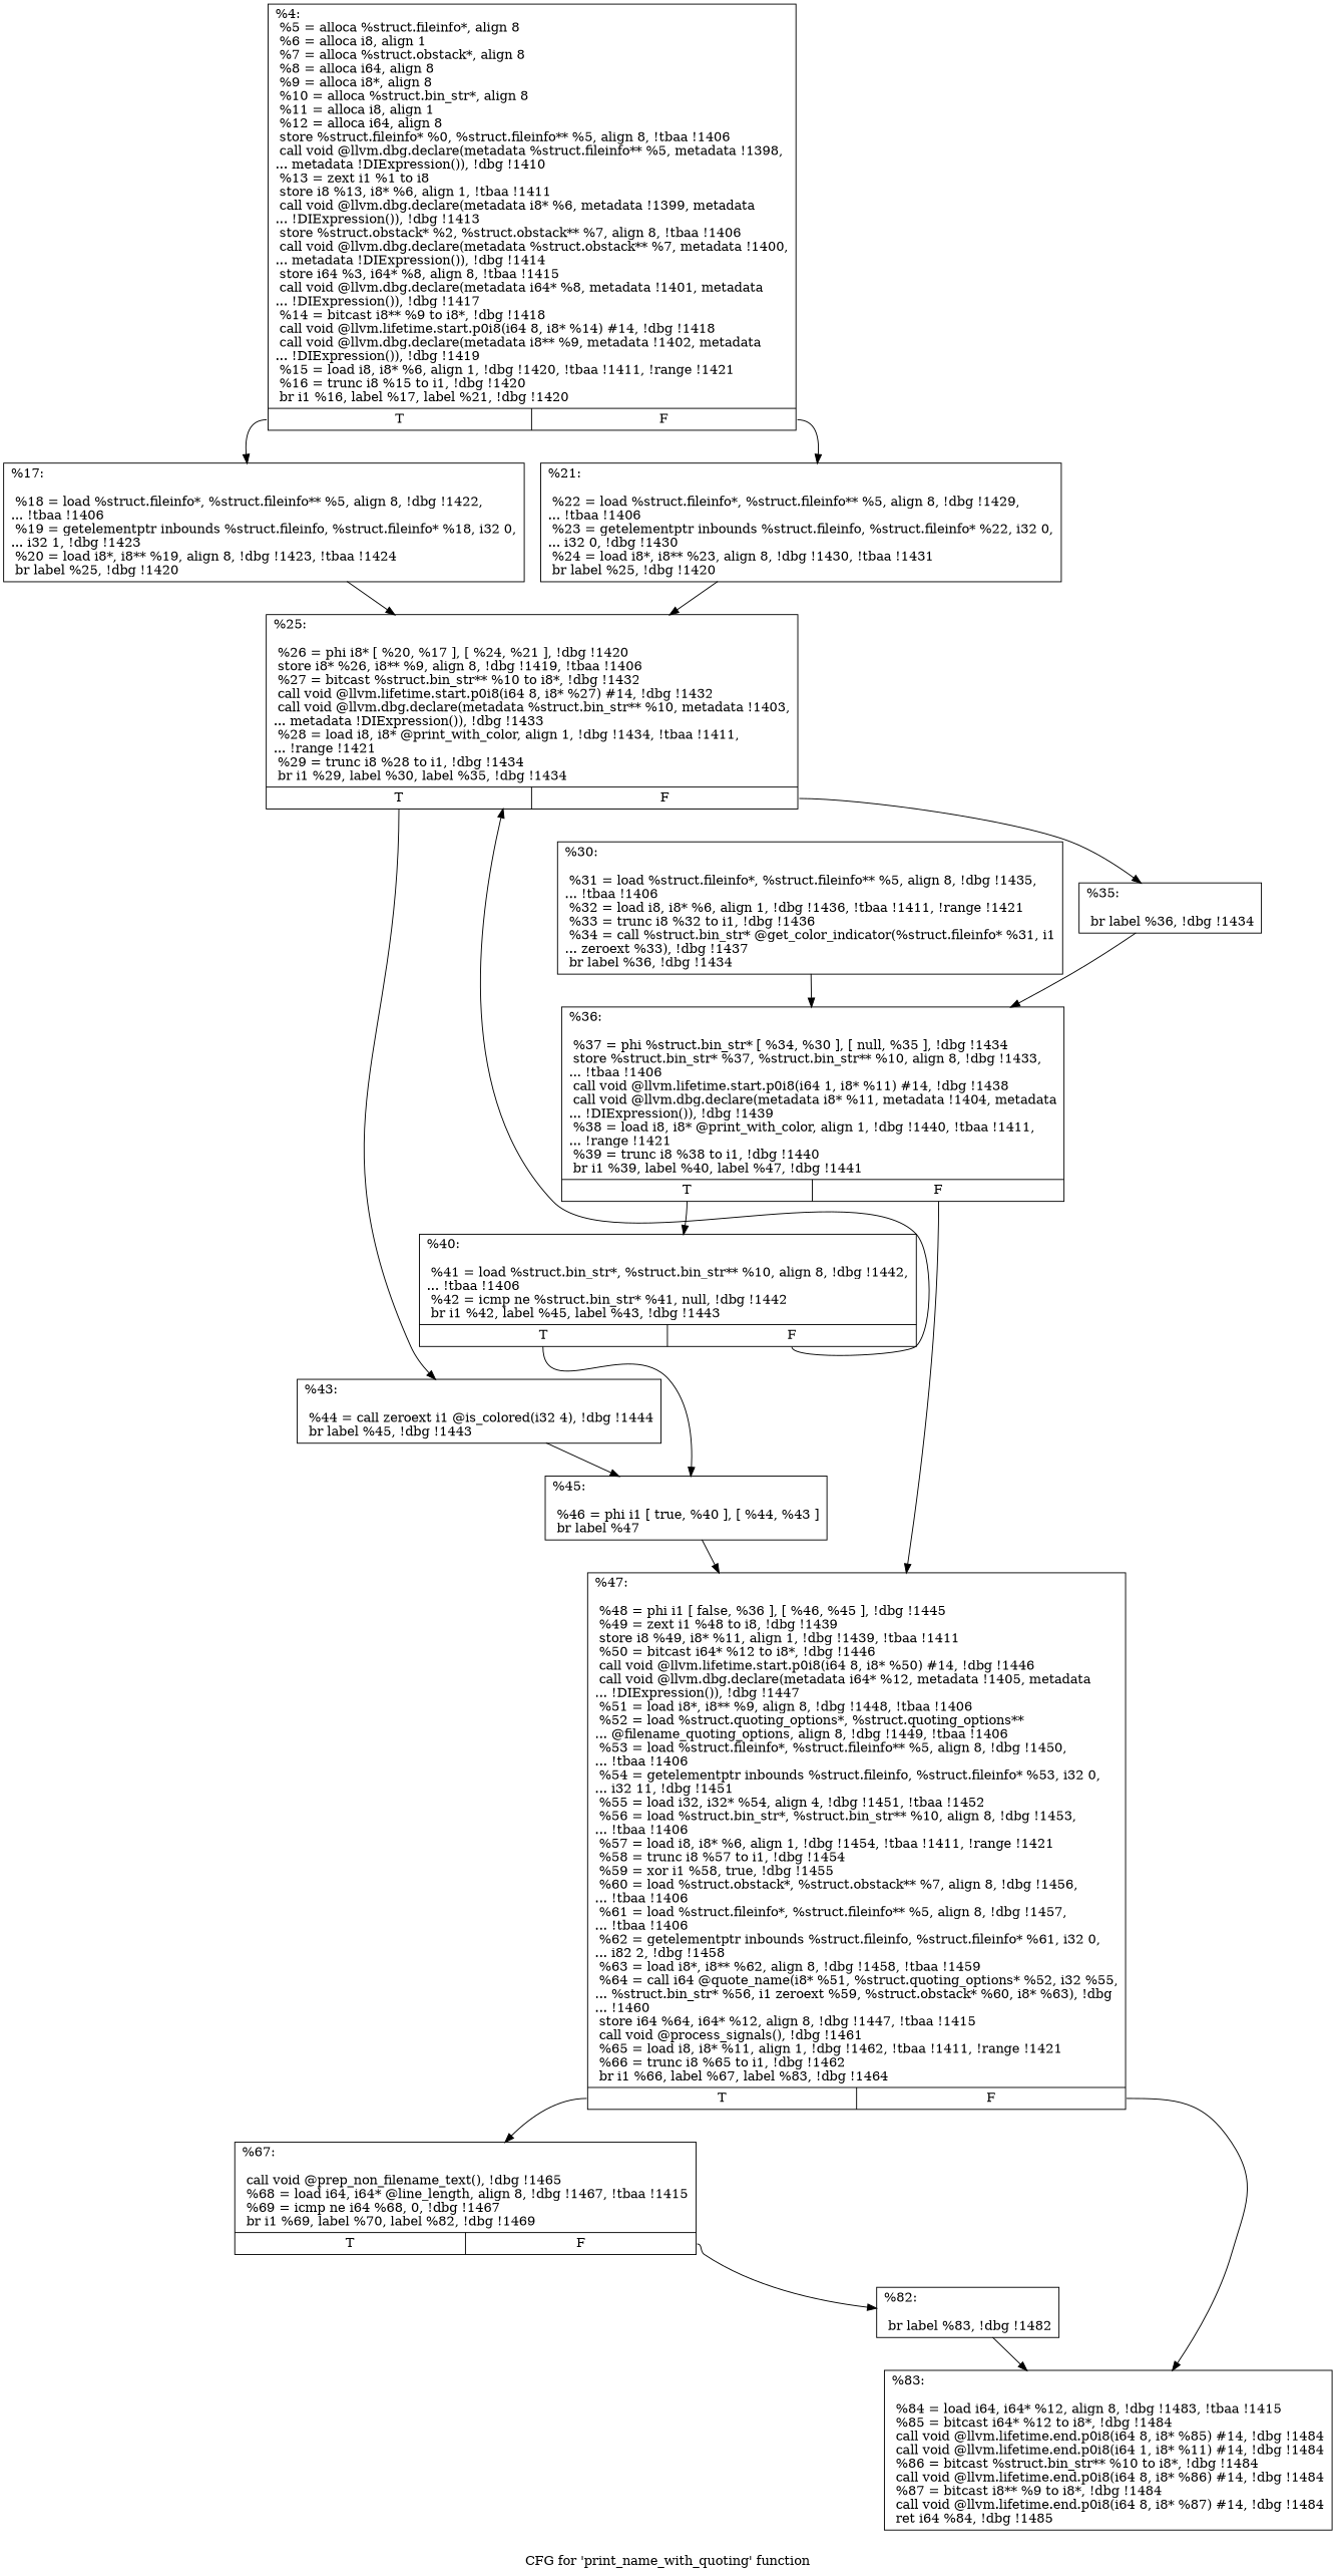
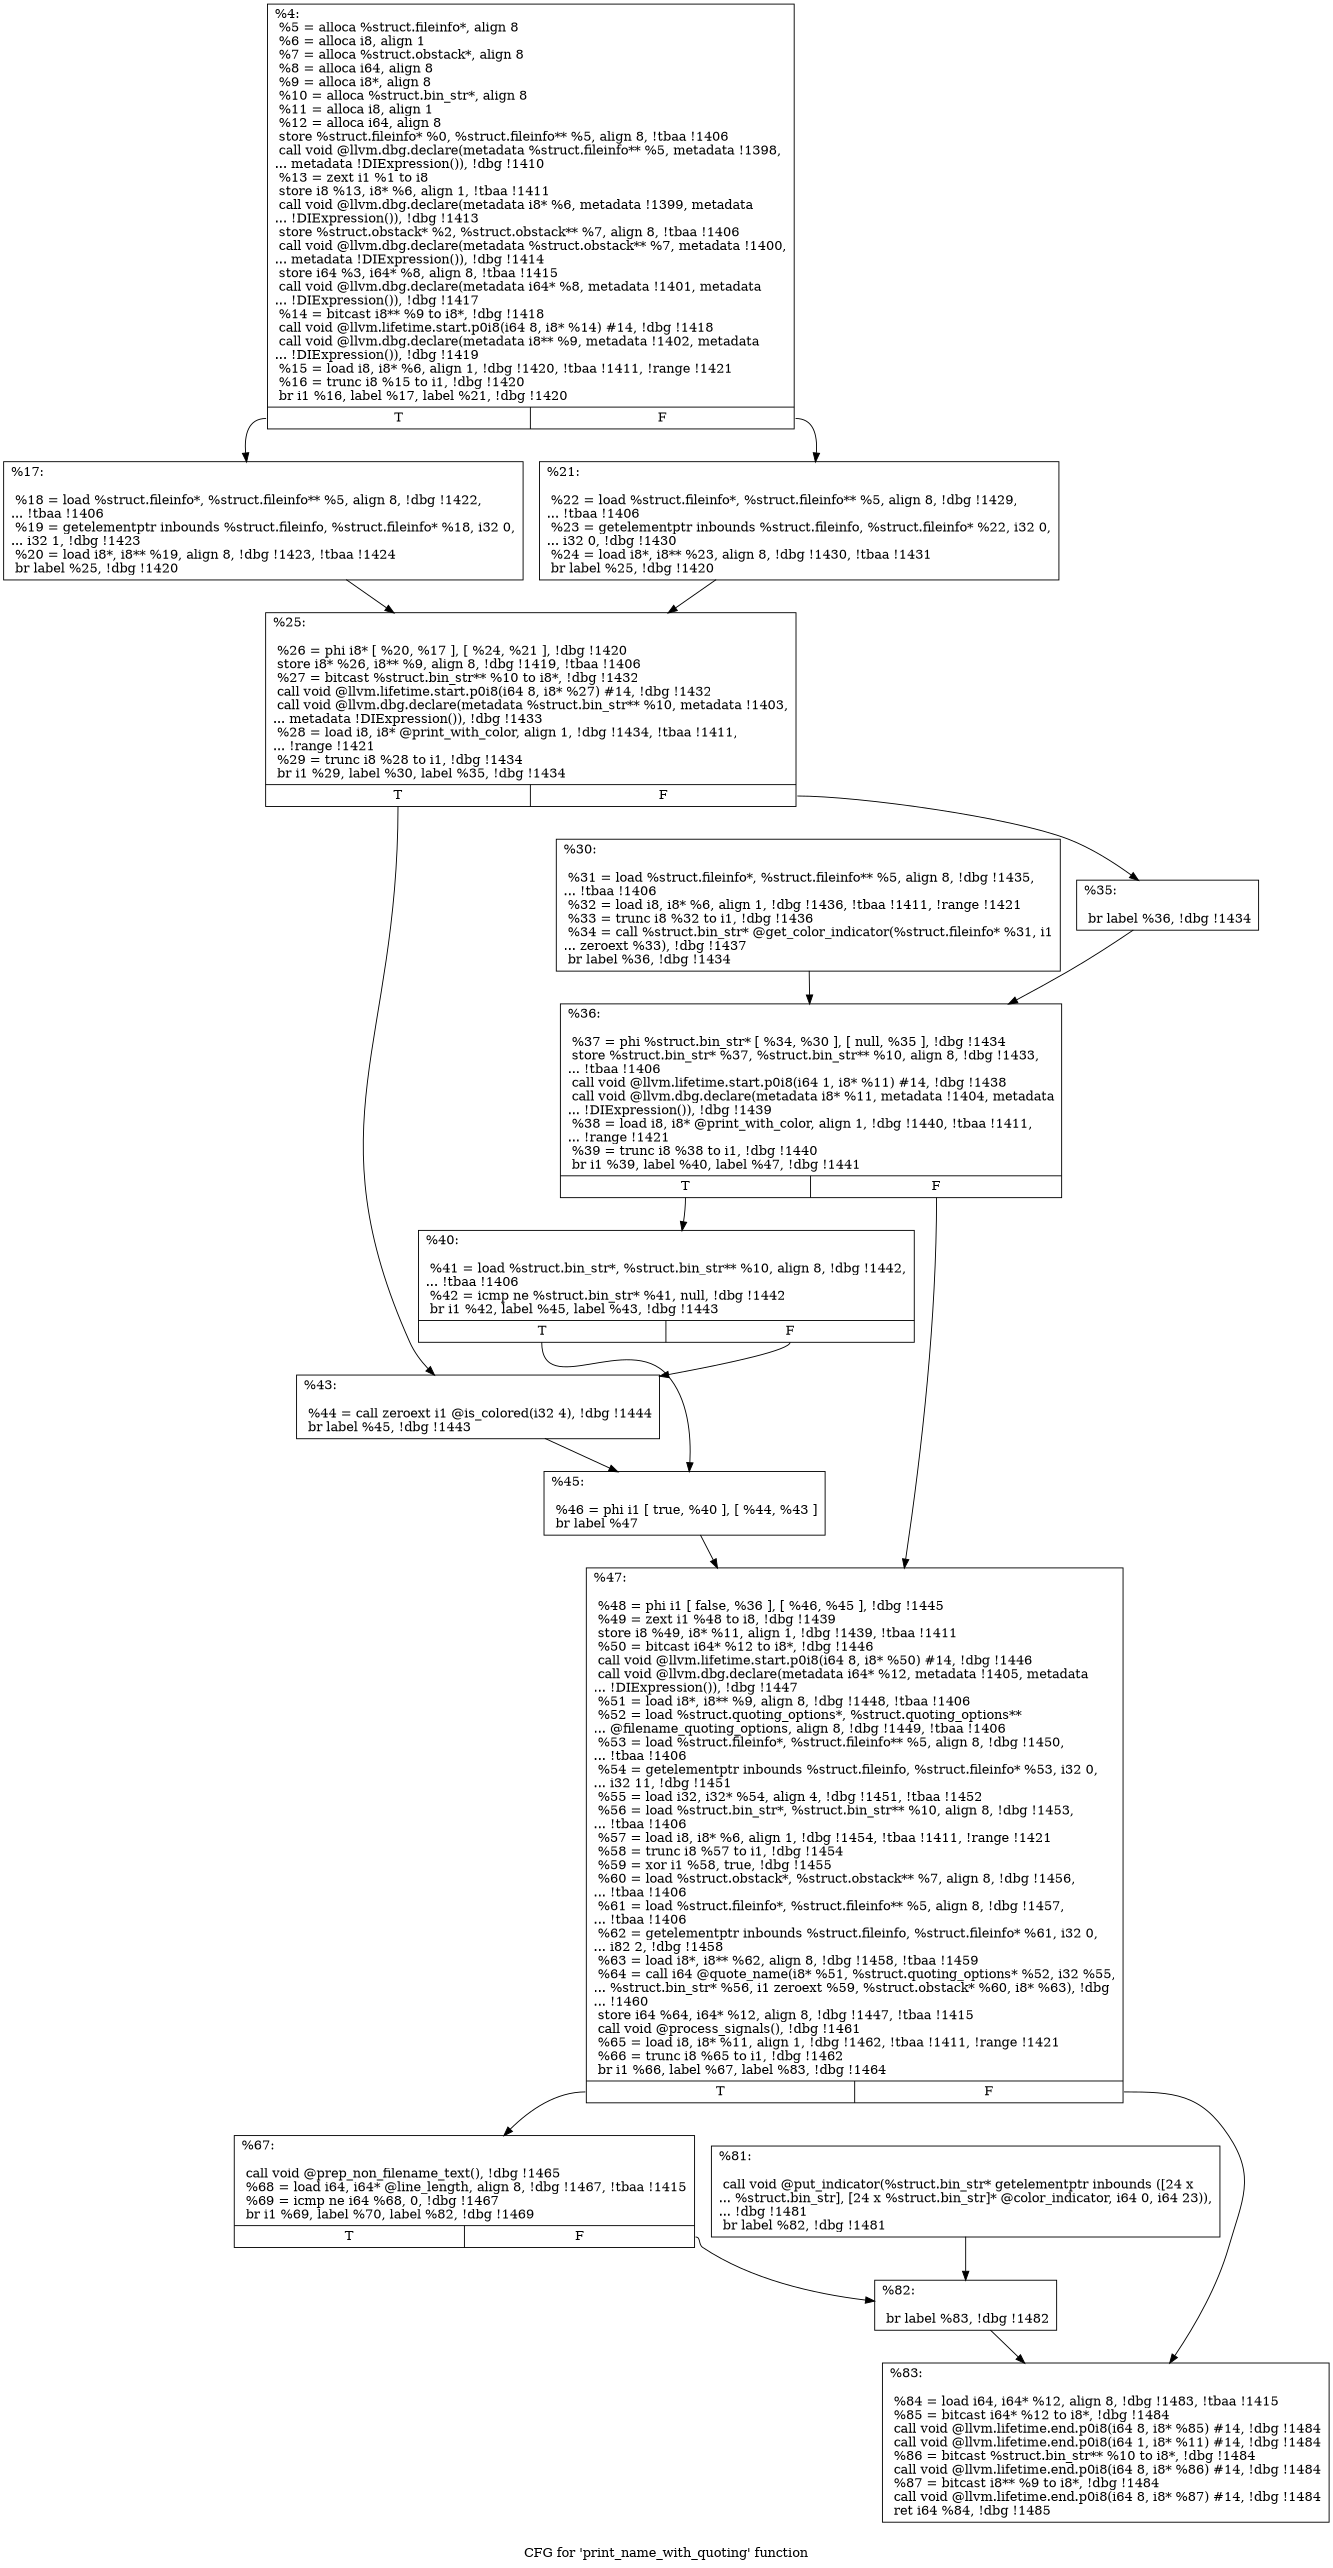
  digraph {
    label="CFG for 'print_name_with_quoting' function"
    node [shape=record]
    n1 [label="{%4:\l  %5 = alloca %struct.fileinfo*, align 8\l  %6 = alloca i8, align 1\l  %7 = alloca %struct.obstack*, align 8\l  %8 = alloca i64, align 8\l  %9 = alloca i8*, align 8\l  %10 = alloca %struct.bin_str*, align 8\l  %11 = alloca i8, align 1\l  %12 = alloca i64, align 8\l  store %struct.fileinfo* %0, %struct.fileinfo** %5, align 8, !tbaa !1406\l  call void @llvm.dbg.declare(metadata %struct.fileinfo** %5, metadata !1398,\l... metadata !DIExpression()), !dbg !1410\l  %13 = zext i1 %1 to i8\l  store i8 %13, i8* %6, align 1, !tbaa !1411\l  call void @llvm.dbg.declare(metadata i8* %6, metadata !1399, metadata\l... !DIExpression()), !dbg !1413\l  store %struct.obstack* %2, %struct.obstack** %7, align 8, !tbaa !1406\l  call void @llvm.dbg.declare(metadata %struct.obstack** %7, metadata !1400,\l... metadata !DIExpression()), !dbg !1414\l  store i64 %3, i64* %8, align 8, !tbaa !1415\l  call void @llvm.dbg.declare(metadata i64* %8, metadata !1401, metadata\l... !DIExpression()), !dbg !1417\l  %14 = bitcast i8** %9 to i8*, !dbg !1418\l  call void @llvm.lifetime.start.p0i8(i64 8, i8* %14) #14, !dbg !1418\l  call void @llvm.dbg.declare(metadata i8** %9, metadata !1402, metadata\l... !DIExpression()), !dbg !1419\l  %15 = load i8, i8* %6, align 1, !dbg !1420, !tbaa !1411, !range !1421\l  %16 = trunc i8 %15 to i1, !dbg !1420\l  br i1 %16, label %17, label %21, !dbg !1420\l|{<s0>T|<s1>F}}"]
    n2 [label="{%17:\l\l  %18 = load %struct.fileinfo*, %struct.fileinfo** %5, align 8, !dbg !1422,\l... !tbaa !1406\l  %19 = getelementptr inbounds %struct.fileinfo, %struct.fileinfo* %18, i32 0,\l... i32 1, !dbg !1423\l  %20 = load i8*, i8** %19, align 8, !dbg !1423, !tbaa !1424\l  br label %25, !dbg !1420\l}"]
    n3 [label="{%21:\l\l  %22 = load %struct.fileinfo*, %struct.fileinfo** %5, align 8, !dbg !1429,\l... !tbaa !1406\l  %23 = getelementptr inbounds %struct.fileinfo, %struct.fileinfo* %22, i32 0,\l... i32 0, !dbg !1430\l  %24 = load i8*, i8** %23, align 8, !dbg !1430, !tbaa !1431\l  br label %25, !dbg !1420\l}"]
    n4 [label="{%25:\l\l  %26 = phi i8* [ %20, %17 ], [ %24, %21 ], !dbg !1420\l  store i8* %26, i8** %9, align 8, !dbg !1419, !tbaa !1406\l  %27 = bitcast %struct.bin_str** %10 to i8*, !dbg !1432\l  call void @llvm.lifetime.start.p0i8(i64 8, i8* %27) #14, !dbg !1432\l  call void @llvm.dbg.declare(metadata %struct.bin_str** %10, metadata !1403,\l... metadata !DIExpression()), !dbg !1433\l  %28 = load i8, i8* @print_with_color, align 1, !dbg !1434, !tbaa !1411,\l... !range !1421\l  %29 = trunc i8 %28 to i1, !dbg !1434\l  br i1 %29, label %30, label %35, !dbg !1434\l|{<s0>T|<s1>F}}"]
    n5 [label="{%35:\l\l  br label %36, !dbg !1434\l}"]
    n6 [label="{%43:\l\l  %44 = call zeroext i1 @is_colored(i32 4), !dbg !1444\l  br label %45, !dbg !1443\l}"]
    n7 [label="{%30:\l\l  %31 = load %struct.fileinfo*, %struct.fileinfo** %5, align 8, !dbg !1435,\l... !tbaa !1406\l  %32 = load i8, i8* %6, align 1, !dbg !1436, !tbaa !1411, !range !1421\l  %33 = trunc i8 %32 to i1, !dbg !1436\l  %34 = call %struct.bin_str* @get_color_indicator(%struct.fileinfo* %31, i1\l... zeroext %33), !dbg !1437\l  br label %36, !dbg !1434\l}"]
    n8 [label="{%36:\l\l  %37 = phi %struct.bin_str* [ %34, %30 ], [ null, %35 ], !dbg !1434\l  store %struct.bin_str* %37, %struct.bin_str** %10, align 8, !dbg !1433,\l... !tbaa !1406\l  call void @llvm.lifetime.start.p0i8(i64 1, i8* %11) #14, !dbg !1438\l  call void @llvm.dbg.declare(metadata i8* %11, metadata !1404, metadata\l... !DIExpression()), !dbg !1439\l  %38 = load i8, i8* @print_with_color, align 1, !dbg !1440, !tbaa !1411,\l... !range !1421\l  %39 = trunc i8 %38 to i1, !dbg !1440\l  br i1 %39, label %40, label %47, !dbg !1441\l|{<s0>T|<s1>F}}"]
    n9 [label="{%40:\l\l  %41 = load %struct.bin_str*, %struct.bin_str** %10, align 8, !dbg !1442,\l... !tbaa !1406\l  %42 = icmp ne %struct.bin_str* %41, null, !dbg !1442\l  br i1 %42, label %45, label %43, !dbg !1443\l|{<s0>T|<s1>F}}"]
    n10 [label="{%47:\l\l  %48 = phi i1 [ false, %36 ], [ %46, %45 ], !dbg !1445\l  %49 = zext i1 %48 to i8, !dbg !1439\l  store i8 %49, i8* %11, align 1, !dbg !1439, !tbaa !1411\l  %50 = bitcast i64* %12 to i8*, !dbg !1446\l  call void @llvm.lifetime.start.p0i8(i64 8, i8* %50) #14, !dbg !1446\l  call void @llvm.dbg.declare(metadata i64* %12, metadata !1405, metadata\l... !DIExpression()), !dbg !1447\l  %51 = load i8*, i8** %9, align 8, !dbg !1448, !tbaa !1406\l  %52 = load %struct.quoting_options*, %struct.quoting_options**\l... @filename_quoting_options, align 8, !dbg !1449, !tbaa !1406\l  %53 = load %struct.fileinfo*, %struct.fileinfo** %5, align 8, !dbg !1450,\l... !tbaa !1406\l  %54 = getelementptr inbounds %struct.fileinfo, %struct.fileinfo* %53, i32 0,\l... i32 11, !dbg !1451\l  %55 = load i32, i32* %54, align 4, !dbg !1451, !tbaa !1452\l  %56 = load %struct.bin_str*, %struct.bin_str** %10, align 8, !dbg !1453,\l... !tbaa !1406\l  %57 = load i8, i8* %6, align 1, !dbg !1454, !tbaa !1411, !range !1421\l  %58 = trunc i8 %57 to i1, !dbg !1454\l  %59 = xor i1 %58, true, !dbg !1455\l  %60 = load %struct.obstack*, %struct.obstack** %7, align 8, !dbg !1456,\l... !tbaa !1406\l  %61 = load %struct.fileinfo*, %struct.fileinfo** %5, align 8, !dbg !1457,\l... !tbaa !1406\l  %62 = getelementptr inbounds %struct.fileinfo, %struct.fileinfo* %61, i32 0,\l... i82 2, !dbg !1458\l  %63 = load i8*, i8** %62, align 8, !dbg !1458, !tbaa !1459\l  %64 = call i64 @quote_name(i8* %51, %struct.quoting_options* %52, i32 %55,\l... %struct.bin_str* %56, i1 zeroext %59, %struct.obstack* %60, i8* %63), !dbg\l... !1460\l  store i64 %64, i64* %12, align 8, !dbg !1447, !tbaa !1415\l  call void @process_signals(), !dbg !1461\l  %65 = load i8, i8* %11, align 1, !dbg !1462, !tbaa !1411, !range !1421\l  %66 = trunc i8 %65 to i1, !dbg !1462\l  br i1 %66, label %67, label %83, !dbg !1464\l|{<s0>T|<s1>F}}"]
    n11 [label="{%45:\l\l  %46 = phi i1 [ true, %40 ], [ %44, %43 ]\l  br label %47\l}"]
    n12 [label="{%67:\l\l  call void @prep_non_filename_text(), !dbg !1465\l  %68 = load i64, i64* @line_length, align 8, !dbg !1467, !tbaa !1415\l  %69 = icmp ne i64 %68, 0, !dbg !1467\l  br i1 %69, label %70, label %82, !dbg !1469\l|{<s0>T|<s1>F}}"]
    n13 [label="{%83:\l\l  %84 = load i64, i64* %12, align 8, !dbg !1483, !tbaa !1415\l  %85 = bitcast i64* %12 to i8*, !dbg !1484\l  call void @llvm.lifetime.end.p0i8(i64 8, i8* %85) #14, !dbg !1484\l  call void @llvm.lifetime.end.p0i8(i64 1, i8* %11) #14, !dbg !1484\l  %86 = bitcast %struct.bin_str** %10 to i8*, !dbg !1484\l  call void @llvm.lifetime.end.p0i8(i64 8, i8* %86) #14, !dbg !1484\l  %87 = bitcast i8** %9 to i8*, !dbg !1484\l  call void @llvm.lifetime.end.p0i8(i64 8, i8* %87) #14, !dbg !1484\l  ret i64 %84, !dbg !1485\l}"]
    n14 [label="{%82:\l\l  br label %83, !dbg !1482\l}"]
+   n15 [label="{%81:\l\l  call void @put_indicator(%struct.bin_str* getelementptr inbounds ([24 x\l... %struct.bin_str], [24 x %struct.bin_str]* @color_indicator, i64 0, i64 23)),\l... !dbg !1481\l  br label %82, !dbg !1481\l}"]
    n1 -> n2 [tailport=s0]
    n1 -> n3 [tailport=s1]
    n2 -> n4
    n3 -> n4
    n4 -> n5 [tailport=s1]
    n4 -> n6 [tailport=s0]
    n5 -> n8
    n6 -> n11
    n7 -> n8
    n8 -> n9 [tailport=s0]
    n8 -> n10 [tailport=s1]
-   n9 -> n4 [tailport=s1]
+   n9 -> n6 [tailport=s1]
    n9 -> n11 [tailport=s0]
    n10 -> n12 [tailport=s0]
    n10 -> n13 [tailport=s1]
    n11 -> n10
    n12 -> n14 [tailport=s1]
    n14 -> n13
+   n15 -> n14
  }
